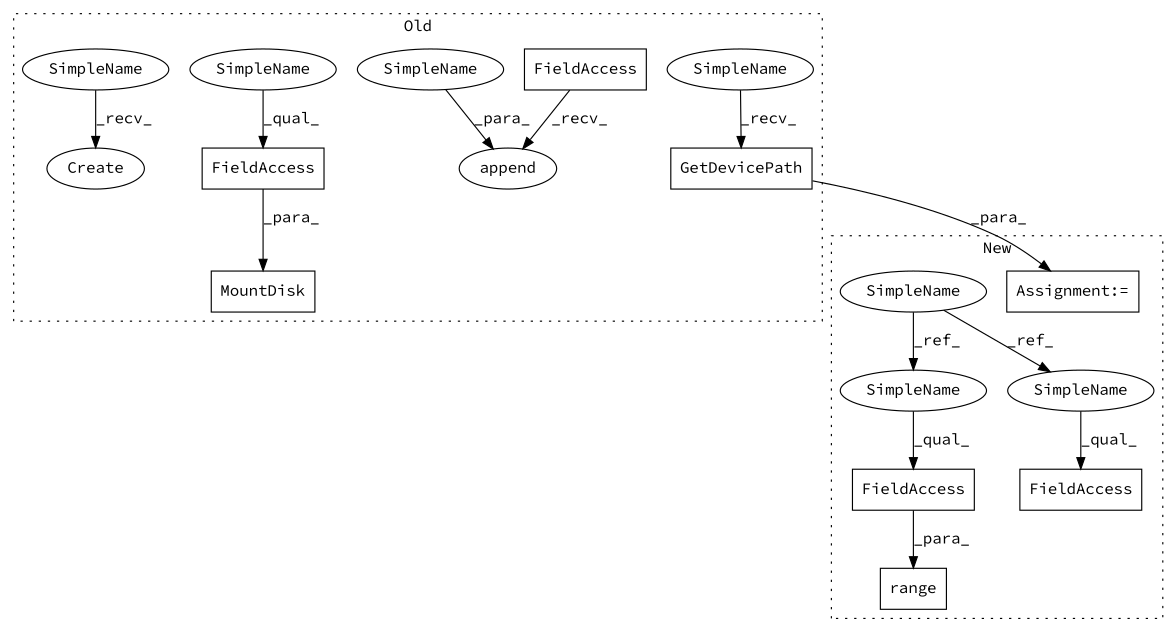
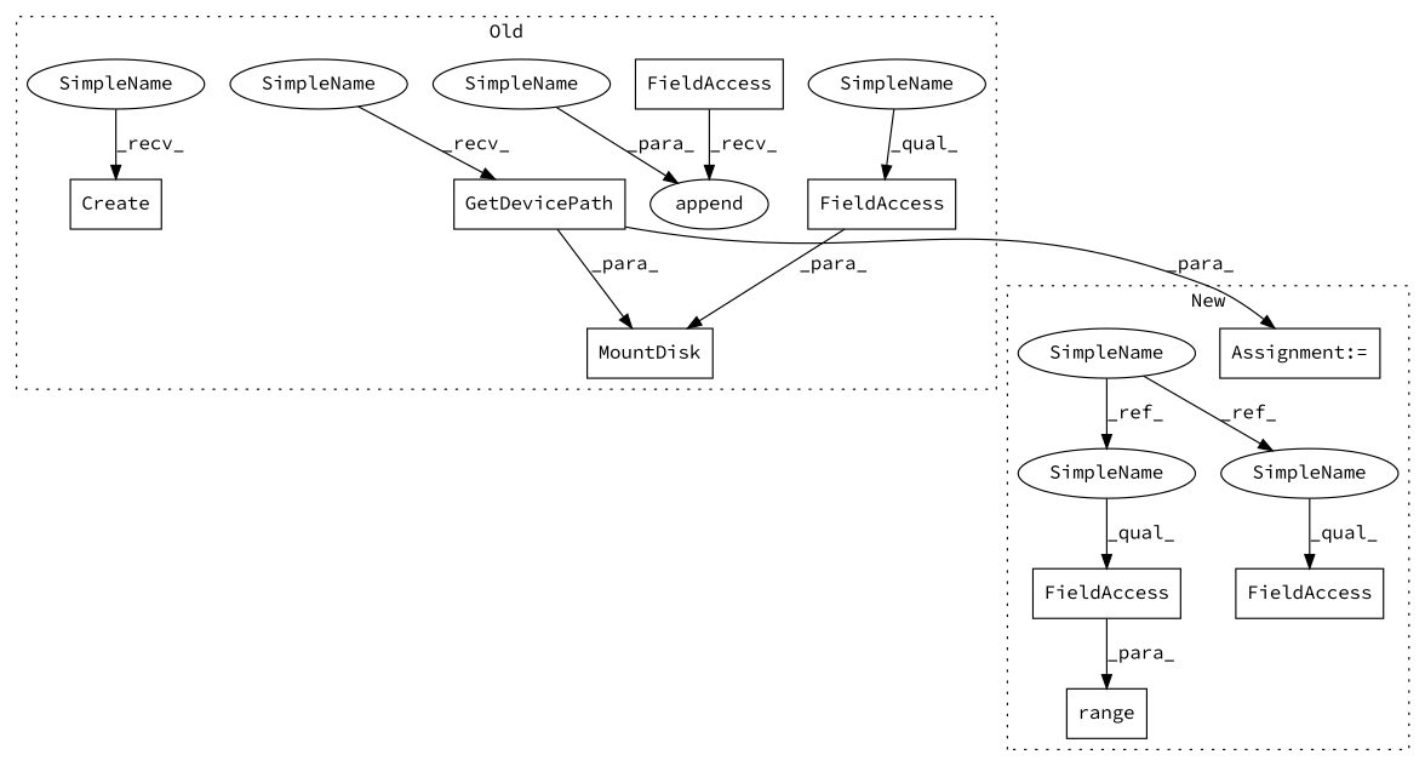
  digraph {
    fontname="Source Code Pro"
    node [a=42 fontname="Source Code Pro" l=9 s=5754 shape=box]
    edge [fontname="Source Code Pro"]
    n1 [a=32 l="10,1" label=MountDisk s="5715,5775"]
    n2 [a=22 l=21 label=FieldAccess]
    n3 [a=32 l=15 label=GetDevicePath s=5738]
    n4 [a=32 l="7,1" label=append s="5272,5291" shape=ellipse]
    n5 [a=22 l=18 label=FieldAccess s=5253]
-   n6 [a=32 l=8 label=Create s=5606 shape=ellipse]
+   n6 [a=32 l=8 label=Create s=5606]
    n7 [label=SimpleName shape=ellipse]
    n8 [l=12 label=SimpleName s=5279 shape=ellipse]
    n9 [l=12 label=SimpleName s=5725 shape=ellipse]
    n10 [l=12 label=SimpleName s=5593 shape=ellipse]
    n11 [a=32 l="6,1" label=range s="5742,5775"]
    n12 [a=22 l=27 label=FieldAccess s=5748]
    n13 [a=7 l=29 label="Assignment:=" s=5932]
    n14 [label=SimpleName s=5035 shape=ellipse]
    n15 [a=22 l=27 label=FieldAccess s=5182]
    n16 [label=SimpleName s=5748 shape=ellipse]
    n17 [label=SimpleName s=5182 shape=ellipse]
    subgraph cluster_1 {
      label=Old
      style=dotted
      n1
      n2
      n3
      n4
      n5
      n6
      n7
      n8
      n9
      n10
    }
    subgraph cluster_2 {
      label=New
      style=dotted
      n11
      n12
      n13
      n14
      n15
      n16
      n17
    }
    n2 -> n1 [label=_para_]
+   n3 -> n1 [label=_para_]
    n3 -> n13 [label=_para_]
    n5 -> n4 [label=_recv_]
    n7 -> n2 [label=_qual_]
    n8 -> n4 [label=_para_]
    n9 -> n3 [label=_recv_]
    n10 -> n6 [label=_recv_]
    n12 -> n11 [label=_para_]
    n14 -> n16 [label=_ref_]
    n14 -> n17 [label=_ref_]
    n16 -> n12 [label=_qual_]
    n17 -> n15 [label=_qual_]
  }
